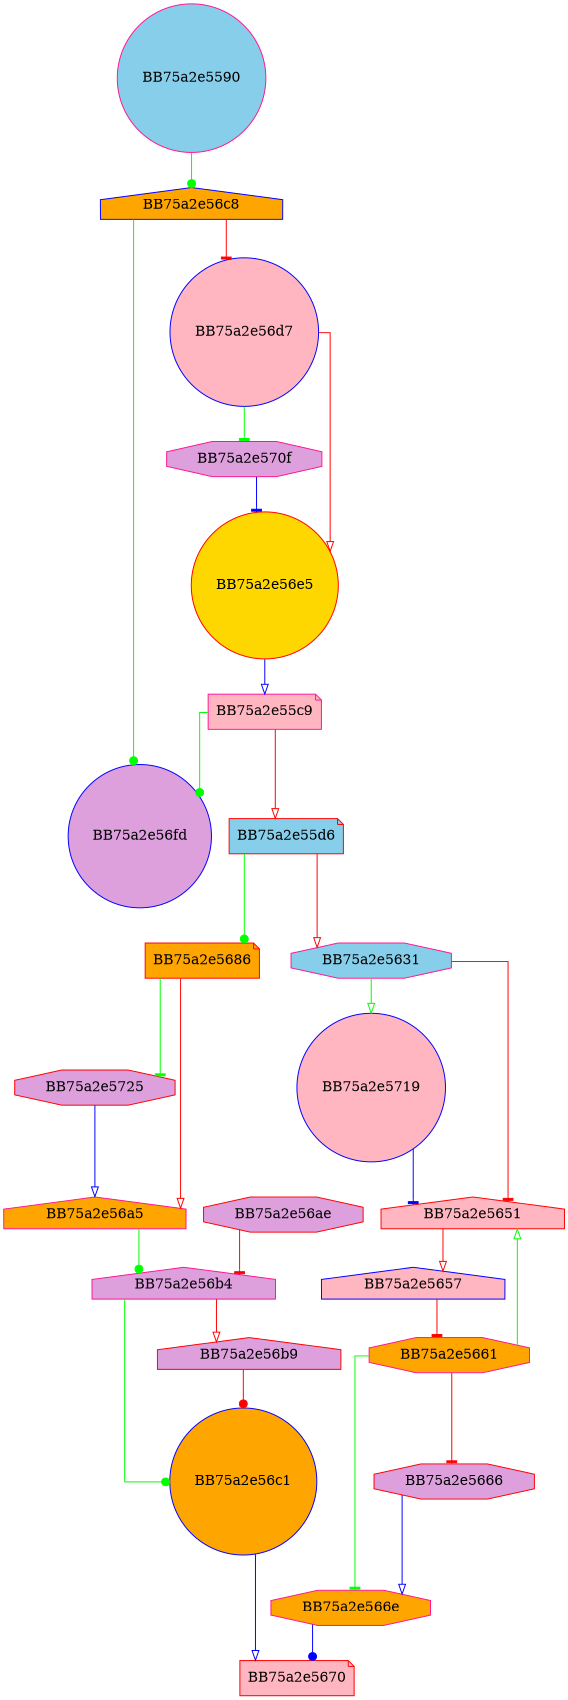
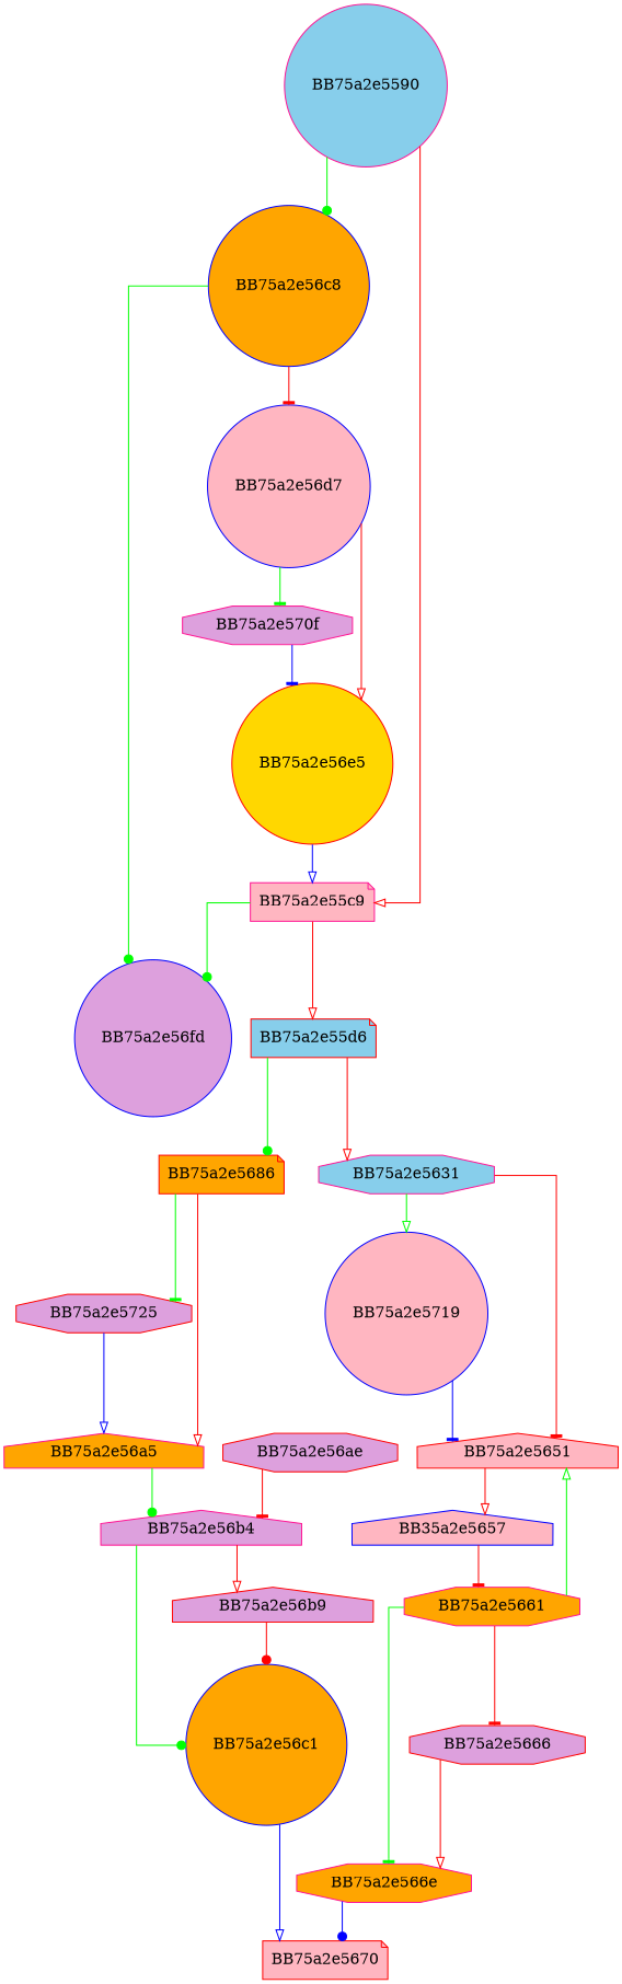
  digraph {
    splines=ortho
    node [color=red fillcolor=plum shape=octagon style=filled]
    edge [arrowhead=onormal color=red]
    BB75a2e5590 [color=deeppink fillcolor=skyblue shape=circle]
-   BB75a2e56c8 [color=blue fillcolor=orange shape=house]
+   BB75a2e56c8 [color=blue fillcolor=orange shape=circle]
    BB75a2e55c9 [color=deeppink fillcolor=lightpink shape=note]
    BB75a2e56fd [color=blue shape=circle]
    BB75a2e56d7 [color=blue fillcolor=lightpink shape=circle]
    BB75a2e55d6 [fillcolor=skyblue shape=note]
    BB75a2e570f [color=deeppink]
    BB75a2e56e5 [fillcolor=gold shape=circle]
    BB75a2e5686 [fillcolor=orange shape=note]
    BB75a2e5631 [color=deeppink fillcolor=skyblue]
    n11 [label=BB75a2e5725]
    BB75a2e56a5 [color=deeppink fillcolor=orange shape=house]
    BB75a2e5719 [color=blue fillcolor=lightpink shape=circle]
    BB75a2e5651 [fillcolor=lightpink shape=house]
    BB75a2e56b4 [color=deeppink shape=house]
-   BB75a2e5657 [color=blue fillcolor=lightpink shape=house]
+   BB75a2e5657 [color=blue fillcolor=lightpink shape=house label=BB35a2e5657]
    BB75a2e5661 [color=deeppink fillcolor=orange]
    BB75a2e566e [color=deeppink fillcolor=orange]
    BB75a2e5666
    BB75a2e5670 [fillcolor=lightpink shape=note]
    BB75a2e56c1 [color=blue fillcolor=orange shape=circle]
    BB75a2e56b9 [shape=house]
    BB75a2e56ae
    BB75a2e5590 -> BB75a2e56c8 [arrowhead=dot color=green]
+   BB75a2e5590 -> BB75a2e55c9
    BB75a2e56c8 -> BB75a2e56fd [arrowhead=dot color=green]
    BB75a2e56c8 -> BB75a2e56d7 [arrowhead=tee]
    BB75a2e55c9 -> BB75a2e56fd [arrowhead=dot color=green]
    BB75a2e55c9 -> BB75a2e55d6
    BB75a2e56d7 -> BB75a2e570f [arrowhead=tee color=green]
    BB75a2e56d7 -> BB75a2e56e5
    BB75a2e55d6 -> BB75a2e5686 [arrowhead=dot color=green]
    BB75a2e55d6 -> BB75a2e5631
    BB75a2e570f -> BB75a2e56e5 [arrowhead=tee color=blue]
    BB75a2e56e5 -> BB75a2e55c9 [color=blue]
    BB75a2e5686 -> n11 [arrowhead=tee color=green]
    BB75a2e5686 -> BB75a2e56a5
    BB75a2e5631 -> BB75a2e5719 [color=green]
    BB75a2e5631 -> BB75a2e5651 [arrowhead=tee]
    n11 -> BB75a2e56a5 [color=blue]
    BB75a2e56a5 -> BB75a2e56b4 [arrowhead=dot color=green]
    BB75a2e5719 -> BB75a2e5651 [arrowhead=tee color=blue]
    BB75a2e5651 -> BB75a2e5657
    BB75a2e56b4 -> BB75a2e56c1 [arrowhead=dot color=green]
    BB75a2e56b4 -> BB75a2e56b9
    BB75a2e5657 -> BB75a2e5661 [arrowhead=tee]
    BB75a2e5661 -> BB75a2e5651 [color=green]
    BB75a2e5661 -> BB75a2e566e [arrowhead=tee color=green]
    BB75a2e5661 -> BB75a2e5666 [arrowhead=tee]
    BB75a2e566e -> BB75a2e5670 [arrowhead=dot color=blue]
-   BB75a2e5666 -> BB75a2e566e [color=blue]
+   BB75a2e5666 -> BB75a2e566e
    BB75a2e56c1 -> BB75a2e5670 [color=blue]
    BB75a2e56b9 -> BB75a2e56c1 [arrowhead=dot]
    BB75a2e56ae -> BB75a2e56b4 [arrowhead=tee]
  }
